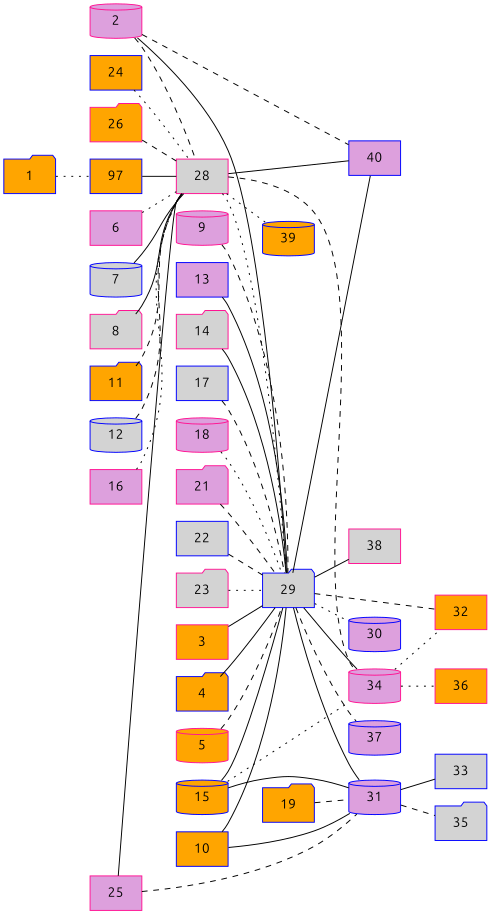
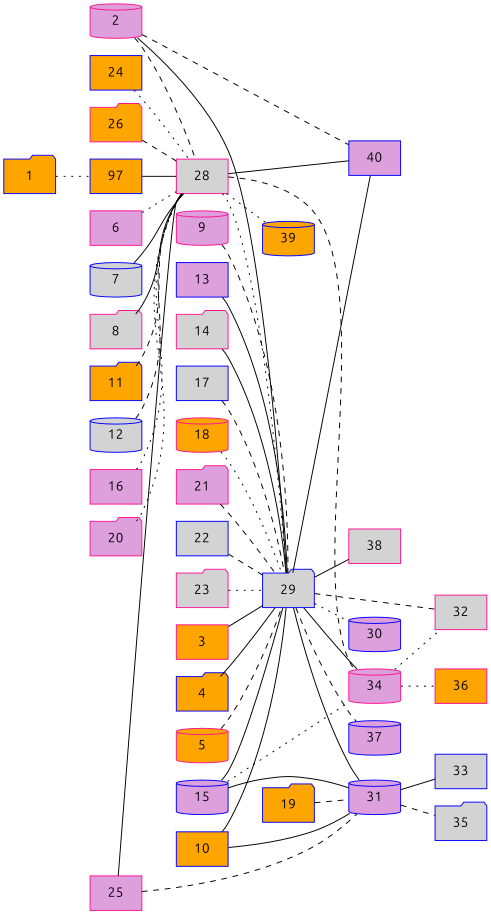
  graph {
    fontname=Ubuntu
    rankdir=LR
    node [color=blue fillcolor=plum fontname=Ubuntu shape=box style=filled]
    edge [fontname=Ubuntu style=solid weight=1.0]
    1 [fillcolor=orange shape=folder]
    n2 [fillcolor=orange label=97]
    28 [color=deeppink fillcolor=lightgrey]
    2 [color=deeppink shape=cylinder]
    29 [fillcolor=lightgrey shape=folder]
    40
    34 [color=deeppink shape=cylinder]
    39 [fillcolor=orange shape=cylinder]
    31 [shape=cylinder]
    30 [shape=cylinder]
-   32 [color=deeppink fillcolor=orange]
+   32 [color=deeppink fillcolor=lightgrey]
    37 [shape=cylinder]
    38 [color=deeppink fillcolor=lightgrey]
    3 [color=deeppink fillcolor=orange]
    4 [fillcolor=orange shape=folder]
    5 [color=deeppink fillcolor=orange shape=cylinder]
    6 [color=deeppink]
    7 [fillcolor=lightgrey shape=cylinder]
    8 [color=deeppink fillcolor=lightgrey shape=folder]
    9 [color=deeppink shape=cylinder]
    10 [fillcolor=orange]
    33 [fillcolor=lightgrey]
    35 [fillcolor=lightgrey shape=folder]
    11 [fillcolor=orange shape=folder]
    12 [fillcolor=lightgrey shape=cylinder]
    13
    14 [color=deeppink fillcolor=lightgrey shape=folder]
-   15 [fillcolor=orange shape=cylinder]
+   15 [shape=cylinder]
    36 [color=deeppink fillcolor=orange]
    16 [color=deeppink]
    17 [fillcolor=lightgrey]
-   18 [color=deeppink shape=cylinder]
+   18 [color=deeppink fillcolor=orange shape=cylinder]
    19 [fillcolor=orange shape=folder]
+   20 [color=deeppink shape=folder]
    21 [color=deeppink shape=folder]
    22 [fillcolor=lightgrey]
    23 [color=deeppink fillcolor=lightgrey shape=folder]
    24 [fillcolor=orange]
    25 [color=deeppink]
    26 [color=deeppink fillcolor=orange shape=folder]
    1 -- n2 [style=dotted]
    n2 -- 28 [weight=3.0]
    28 -- 29 [style=dotted weight=2.0]
    28 -- 40
    28 -- 34 [style=dashed]
    28 -- 39 [style=dotted]
    2 -- 28 [style=dashed weight=2.0]
    2 -- 29
    2 -- 40 [style=dashed]
    29 -- 40
    29 -- 34
    29 -- 31 [weight=4.0]
    29 -- 30 [style=dotted]
    29 -- 32 [style=dashed]
    29 -- 37 [style=dashed]
    29 -- 38
    34 -- 32 [style=dotted]
    34 -- 36 [style=dotted]
    31 -- 33
    31 -- 35 [style=dashed]
    3 -- 29
    4 -- 29
    5 -- 29 [style=dashed]
    6 -- 28 [style=dotted]
    7 -- 28
    8 -- 28
    9 -- 29 [style=dashed]
    10 -- 29
    10 -- 31
    11 -- 28 [style=dashed]
    12 -- 28 [style=dashed]
    13 -- 29
    14 -- 29
    15 -- 29
    15 -- 34 [style=dotted weight=3.0]
    15 -- 31
    16 -- 28 [style=dotted]
    17 -- 29 [style=dashed]
    18 -- 29 [style=dotted]
    19 -- 31 [style=dashed]
+   20 -- 28 [style=dotted]
    21 -- 29 [style=dashed]
    22 -- 29 [style=dashed]
    23 -- 29 [style=dotted]
    24 -- 28 [style=dotted]
    25 -- 28
    25 -- 31 [style=dashed weight=3.0]
    26 -- 28 [style=dashed]
  }
